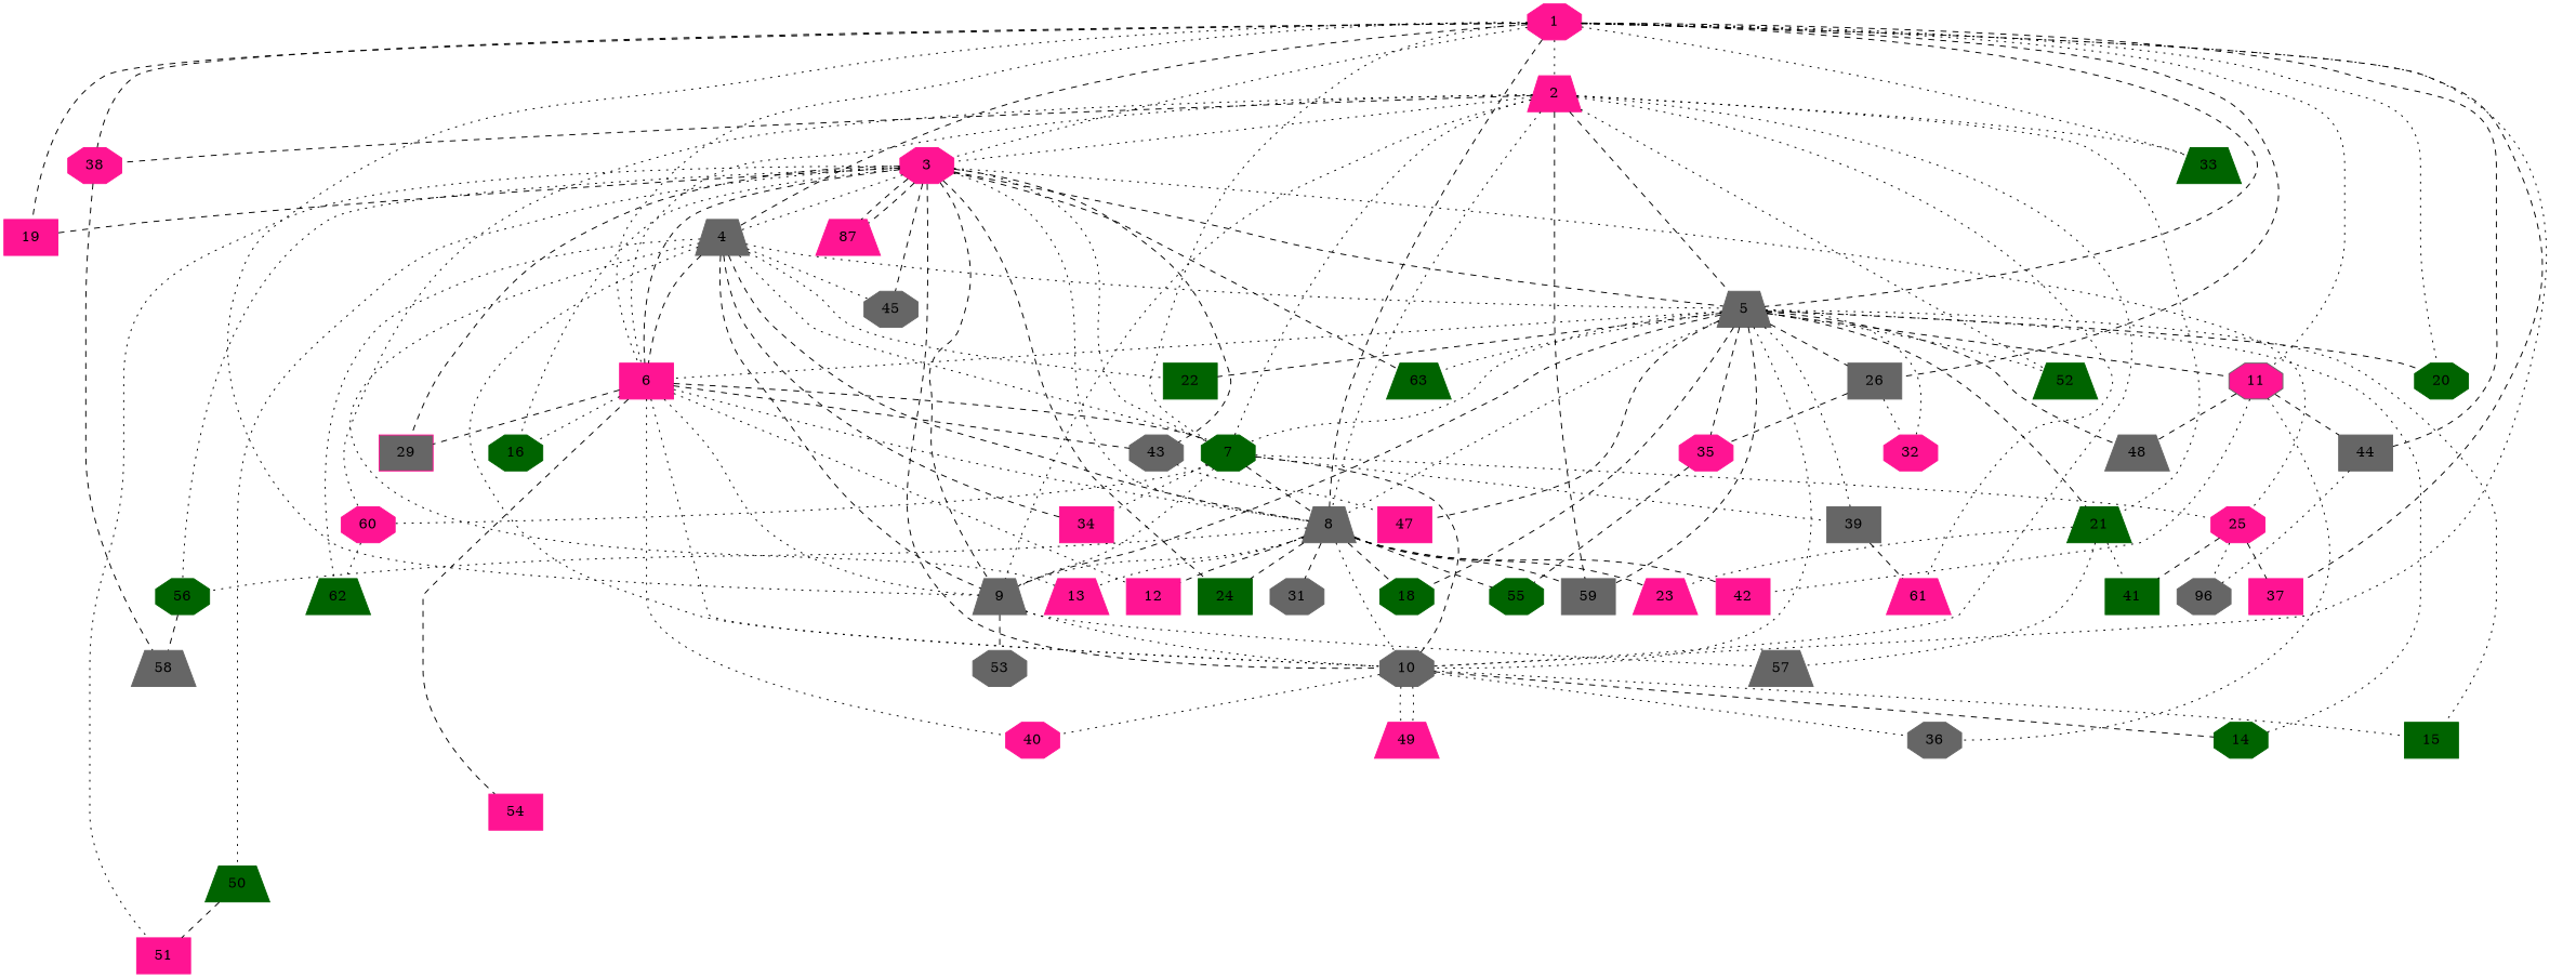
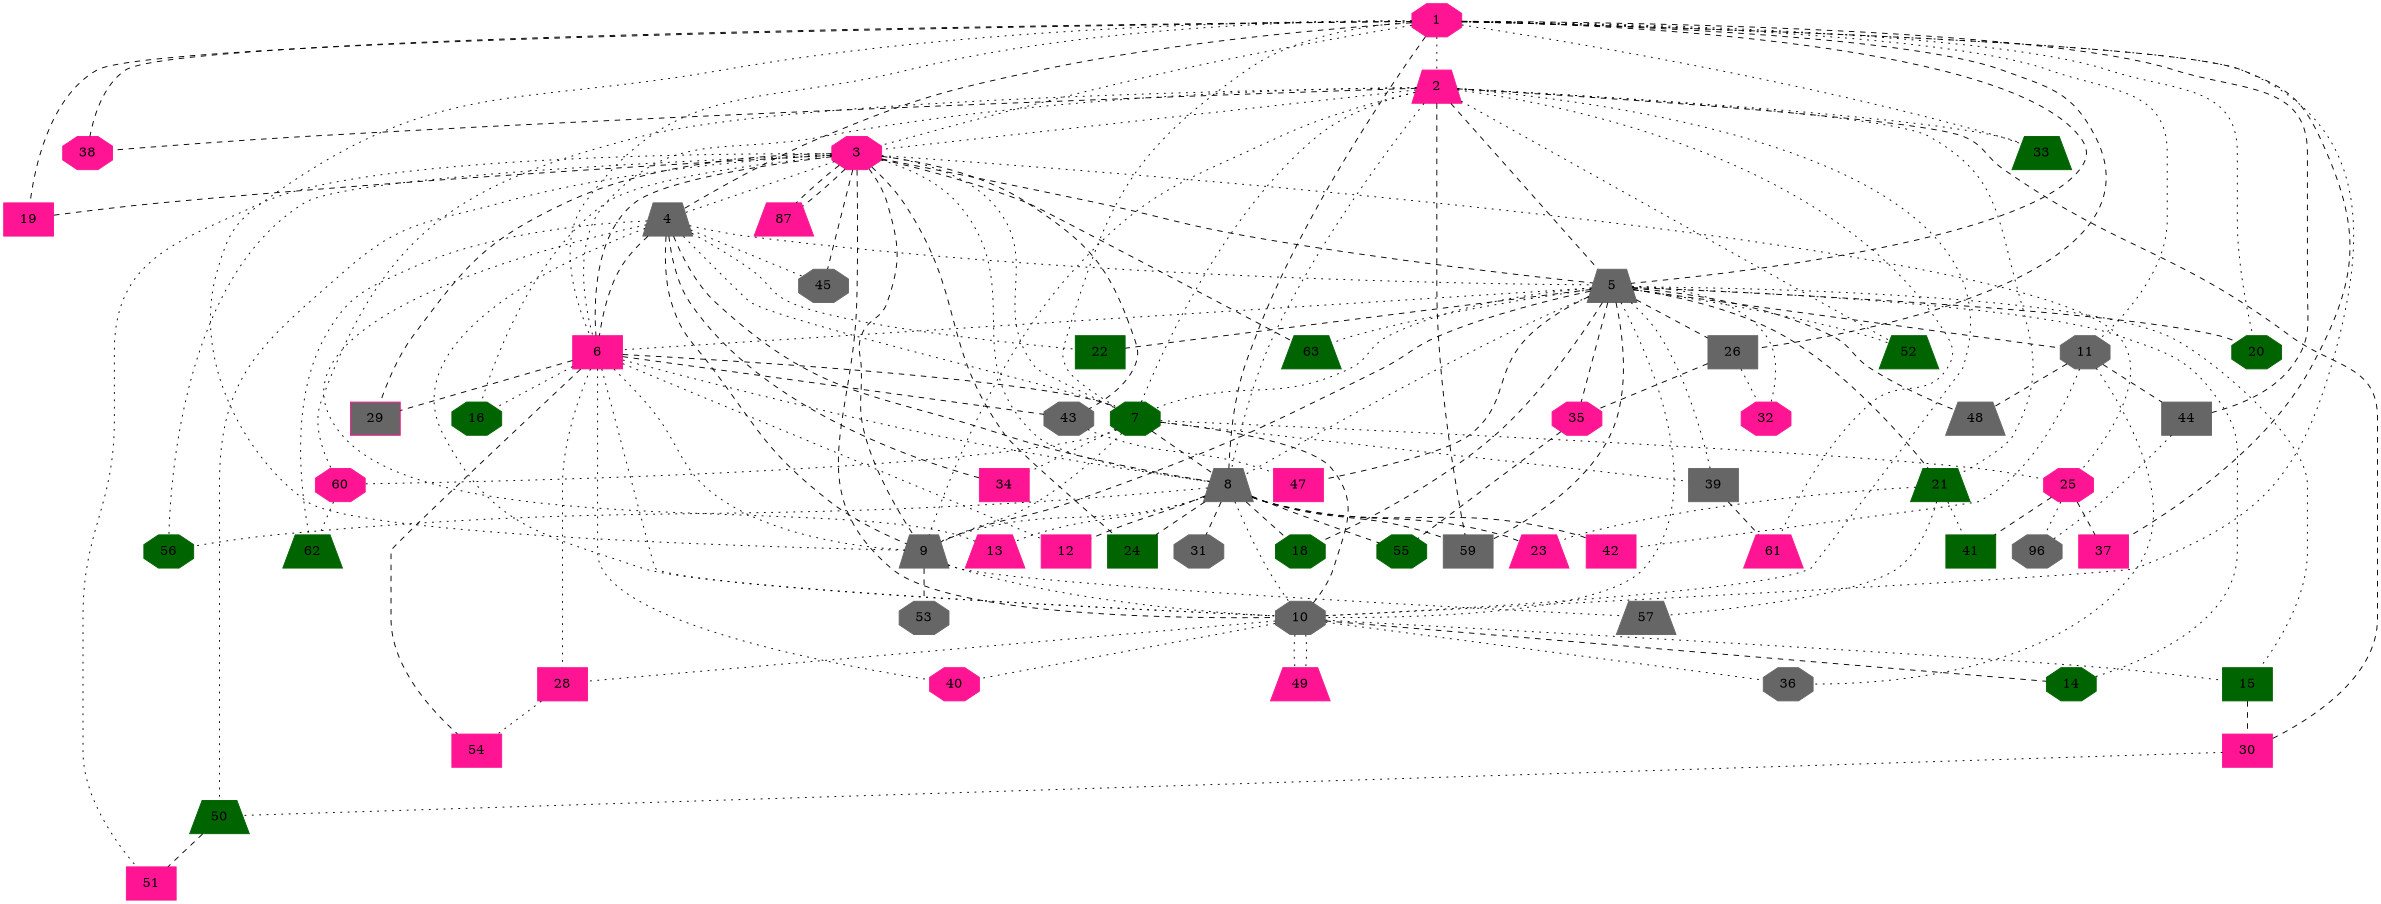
  graph {
    fontname="DejaVu Serif"
    node [color=deeppink fontname="DejaVu Serif" shape=octagon style=filled]
    edge [fontname="DejaVu Serif" style=dotted]
    2 [shape=trapezium]
    1
    3
    4 [color=gray40 shape=trapezium]
    5 [color=gray40 shape=trapezium]
    6 [shape=box]
    7 [color=darkgreen]
    8 [color=gray40 shape=trapezium]
    9 [color=gray40 shape=trapezium]
    10 [color=gray40]
-   11 [color=gray40 fillcolor=deeppink]
+   11 [color=gray40]
    19 [shape=box]
    20 [color=darkgreen]
    26 [color=gray40 shape=box]
    33 [color=darkgreen shape=trapezium]
    37 [shape=box]
    38
    44 [color=gray40 shape=box]
    21 [color=darkgreen shape=trapezium]
+   30 [shape=box]
    52 [color=darkgreen shape=trapezium]
    59 [color=gray40 shape=box]
    60
    61 [shape=trapezium]
    16 [color=darkgreen]
    n26 [label=87 shape=trapezium]
    24 [color=darkgreen shape=box]
    25
    29 [fillcolor=gray40 shape=box]
    43 [color=gray40]
    45 [color=gray40]
    50 [color=darkgreen shape=trapezium]
    51 [shape=box]
    56 [color=darkgreen]
    63 [color=darkgreen shape=trapezium]
    13 [shape=trapezium]
    22 [color=darkgreen shape=box]
    34 [shape=box]
    62 [color=darkgreen shape=trapezium]
    14 [color=darkgreen]
    15 [color=darkgreen shape=box]
    18 [color=darkgreen]
    32
    35
    39 [color=gray40 shape=box]
    47 [shape=box]
    48 [color=gray40 shape=trapezium]
    12 [shape=box]
+   28 [shape=box]
    40
    54 [shape=box]
    31 [color=gray40]
    23 [shape=trapezium]
    42 [shape=box]
    55 [color=darkgreen]
    53 [color=gray40]
    57 [color=gray40 shape=trapezium]
    36 [color=gray40]
    49 [shape=trapezium]
-   58 [color=gray40 shape=trapezium]
    n61 [color=gray40 label=96]
    41 [color=darkgreen shape=box]
    2 -- 3
    2 -- 5 [style=dashed]
    2 -- 6
    2 -- 7
    2 -- 8
    2 -- 9
    2 -- 10
    2 -- 33
    2 -- 38 [style=dashed]
    2 -- 21
+   2 -- 30 [style=dashed]
    2 -- 52
    2 -- 59 [style=dashed]
    2 -- 60
    2 -- 61
    1 -- 2
    1 -- 3
    1 -- 4 [style=dashed]
    1 -- 5 [style=dashed]
    1 -- 6
    1 -- 7
    1 -- 8 [style=dashed]
    1 -- 9
    1 -- 10
    1 -- 11
    1 -- 19 [style=dashed]
    1 -- 20
    1 -- 26 [style=dashed]
    1 -- 33
    1 -- 37 [style=dashed]
    1 -- 38 [style=dashed]
    1 -- 44 [style=dashed]
    3 -- 4
    3 -- 5 [style=dashed]
    3 -- 6 [style=dashed]
    3 -- 7
    3 -- 8
    3 -- 9 [style=dashed]
    3 -- 10 [style=dashed]
    3 -- 19 [style=dashed]
    3 -- 16
    3 -- n26 [style=dashed]
    3 -- n26 [style=dashed]
    3 -- 24 [style=dashed]
    3 -- 25
    3 -- 29 [style=dashed]
    3 -- 43 [style=dashed]
    3 -- 45 [style=dashed]
    3 -- 50
    3 -- 51
    3 -- 56
    3 -- 63 [style=dashed]
    4 -- 5
    4 -- 6 [style=dashed]
    4 -- 7
    4 -- 8 [style=dashed]
    4 -- 9 [style=dashed]
    4 -- 10
    4 -- 45
    4 -- 13
    4 -- 22
    4 -- 34 [style=dashed]
    4 -- 62
    5 -- 6
    5 -- 7
    5 -- 8
    5 -- 9 [style=dashed]
    5 -- 10
    5 -- 11 [style=dashed]
    5 -- 20 [style=dashed]
    5 -- 26 [style=dashed]
    5 -- 21 [style=dashed]
    5 -- 52
    5 -- 59 [style=dashed]
    5 -- 63
    5 -- 22 [style=dashed]
    5 -- 14
    5 -- 15
    5 -- 18 [style=dashed]
    5 -- 32
    5 -- 35 [style=dashed]
    5 -- 39
    5 -- 47 [style=dashed]
    5 -- 48 [style=dashed]
    6 -- 7 [style=dashed]
    6 -- 8
    6 -- 9
    6 -- 10
    6 -- 16
    6 -- 29 [style=dashed]
    6 -- 43 [style=dashed]
    6 -- 12
+   6 -- 28
    6 -- 40
    6 -- 54 [style=dashed]
    7 -- 8 [style=dashed]
    7 -- 9
    7 -- 10 [style=dashed]
    7 -- 60
    7 -- 25
    7 -- 34
    7 -- 39
    8 -- 9
    8 -- 10
    8 -- 59 [style=dashed]
    8 -- 24 [style=dashed]
    8 -- 56
    8 -- 13
    8 -- 18 [style=dashed]
    8 -- 12 [style=dashed]
    8 -- 31 [style=dashed]
    8 -- 23 [style=dashed]
    8 -- 42 [style=dashed]
    8 -- 55 [style=dashed]
    9 -- 10
    9 -- 53 [style=dashed]
    9 -- 57
    10 -- 14 [style=dashed]
    10 -- 15
+   10 -- 28
    10 -- 40
    10 -- 36
    10 -- 49
    10 -- 49
    11 -- 44 [style=dashed]
    11 -- 48 [style=dashed]
    11 -- 42
    11 -- 36
    26 -- 32
    26 -- 35 [style=dashed]
-   38 -- 58 [style=dashed]
    44 -- n61
    21 -- 23
    21 -- 57
    21 -- 41
+   30 -- 50
    60 -- 62
    25 -- 37 [style=dashed]
    25 -- n61
    25 -- 41 [style=dashed]
    43 -- 47
    50 -- 51 [style=dashed]
-   56 -- 58 [style=dashed]
+   15 -- 30 [style=dashed]
    35 -- 55 [style=dashed]
    39 -- 61 [style=dashed]
+   28 -- 54
  }
